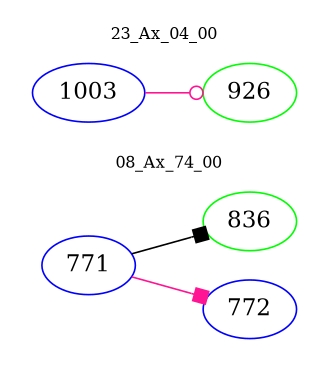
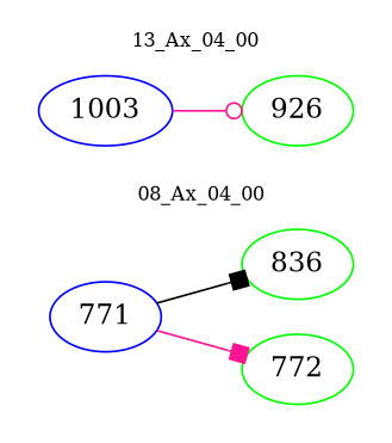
  digraph {
    rankdir=LR
    node [color=green]
    edge [arrowhead=box color=deeppink]
    n1 [color=blue label=771]
-   n2 [color=blue label=772]
+   n2 [label=772]
    n3 [label=836]
    n4 [color=blue label=1003]
    n5 [label=926]
    subgraph cluster_1 {
      color=white
      fontsize=10
-     label="08_Ax_74_00"
+     label="08_Ax_04_00"
      n1
      n2
      n3
    }
    subgraph cluster_2 {
      color=white
      fontsize=10
-     label="23_Ax_04_00"
+     label="13_Ax_04_00"
      n4
      n5
    }
    n1 -> n2
    n1 -> n3 [color=black]
    n4 -> n5 [arrowhead=odot]
  }
